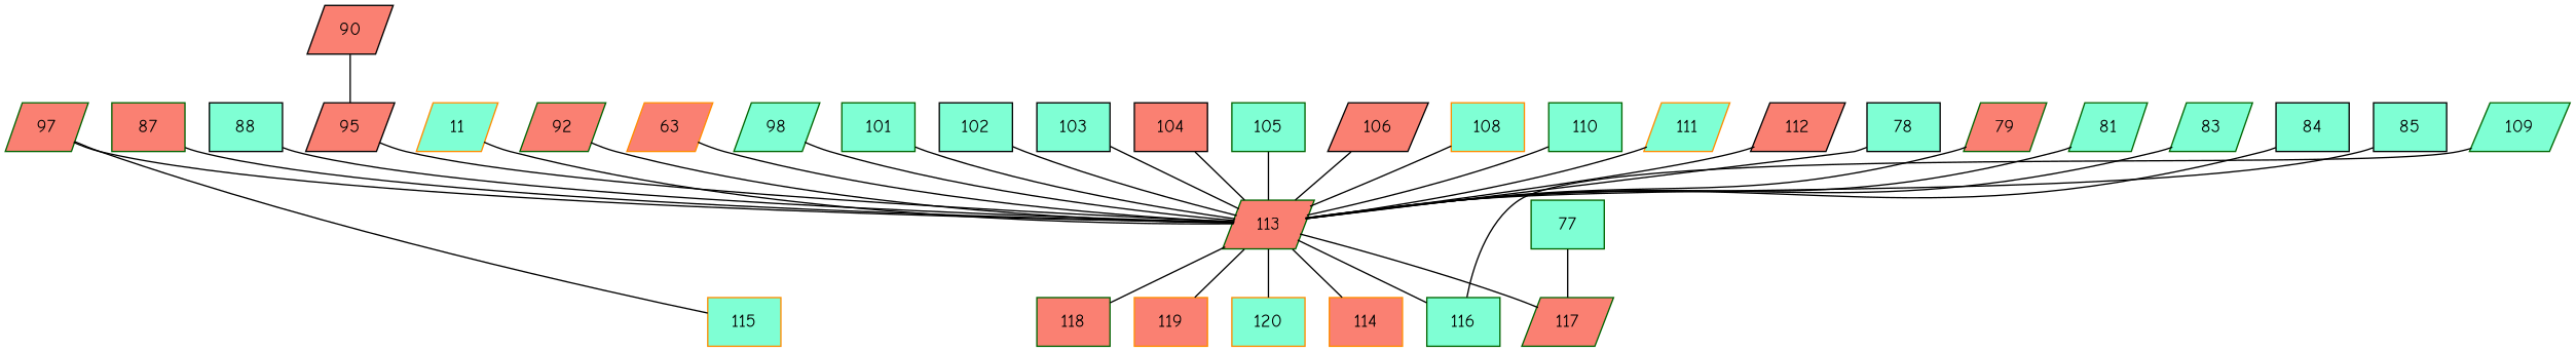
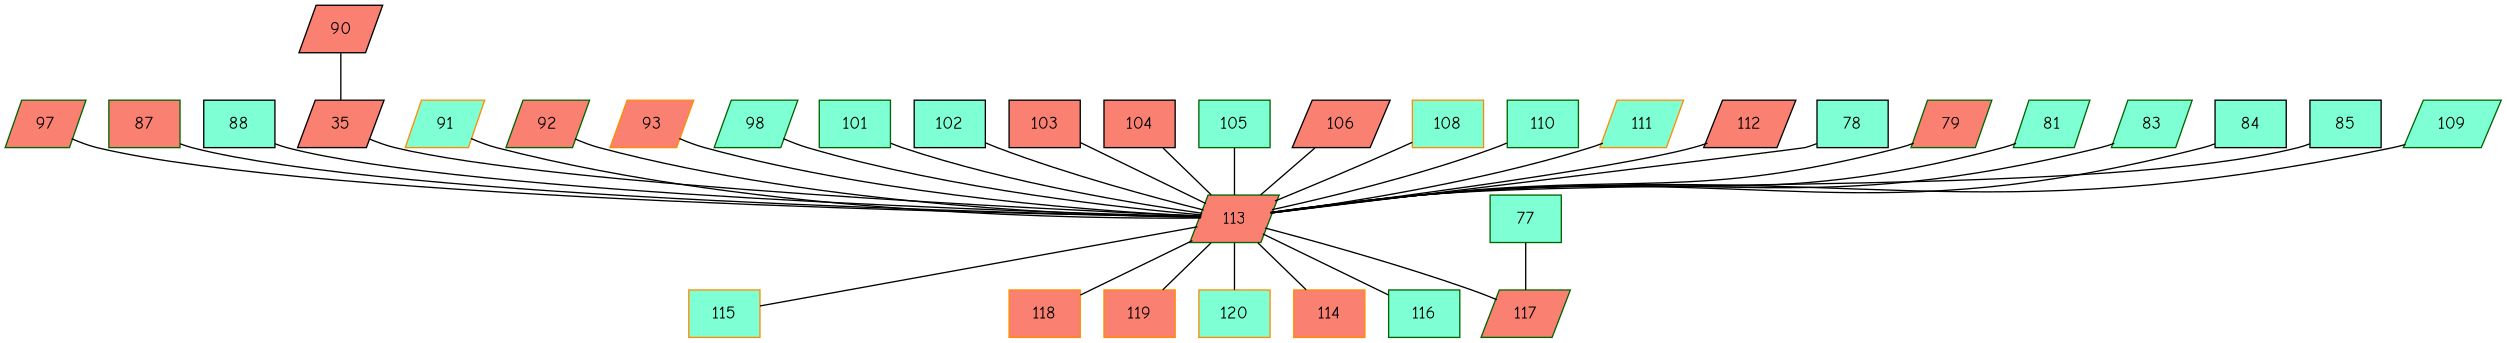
  graph {
    fontname="Comic Neue"
    node [color=darkgreen fillcolor=aquamarine fontname="Comic Neue" shape=box style=filled]
    edge [fontname="Comic Neue"]
    113 [fillcolor=salmon shape=parallelogram super="+36+80+96+100+107+73+74+75+76"]
    114 [color=darkorange fillcolor=salmon]
    115 [color=darkorange]
    116
    117 [fillcolor=salmon shape=parallelogram]
-   118 [fillcolor=salmon]
+   118 [color=darkorange fillcolor=salmon]
    119 [color=darkorange fillcolor=salmon]
    120 [color=darkorange]
    77
    78 [color=black]
    79 [fillcolor=salmon shape=parallelogram]
    81 [shape=parallelogram]
    83 [shape=parallelogram]
    84 [color=black]
    85 [color=black]
    87 [fillcolor=salmon]
    88 [color=black]
    90 [color=black fillcolor=salmon shape=parallelogram]
-   95 [color=black fillcolor=salmon shape=parallelogram]
-   91 [color=darkorange shape=parallelogram label=11]
+   95 [color=black fillcolor=salmon shape=parallelogram label=35]
+   91 [color=darkorange shape=parallelogram]
    92 [fillcolor=salmon shape=parallelogram]
-   93 [color=darkorange fillcolor=salmon shape=parallelogram label=63]
+   93 [color=darkorange fillcolor=salmon shape=parallelogram]
    97 [fillcolor=salmon shape=parallelogram]
    98 [shape=parallelogram]
    101
    102 [color=black]
-   103 [color=black]
+   103 [color=black fillcolor=salmon]
    104 [color=black fillcolor=salmon]
    105
    106 [color=black fillcolor=salmon shape=parallelogram]
    108 [color=darkorange]
    109 [shape=parallelogram]
    110
    111 [color=darkorange shape=parallelogram]
    112 [color=black fillcolor=salmon shape=parallelogram]
    113 -- 114
-   97 -- 115
+   113 -- 115
    113 -- 116
    113 -- 117
    113 -- 118
    113 -- 119
    113 -- 120
    77 -- 117
    78 -- 113
    79 -- 113
    81 -- 113
    83 -- 113
    84 -- 113
    85 -- 113
    87 -- 113
    88 -- 113
    90 -- 95
    95 -- 113
    91 -- 113
    92 -- 113
    93 -- 113
    97 -- 113
    98 -- 113
    101 -- 113
    102 -- 113
    103 -- 113
    104 -- 113
    105 -- 113
    106 -- 113
    108 -- 113
-   109 -- 116
+   109 -- 113
    110 -- 113
    111 -- 113
    112 -- 113
  }
